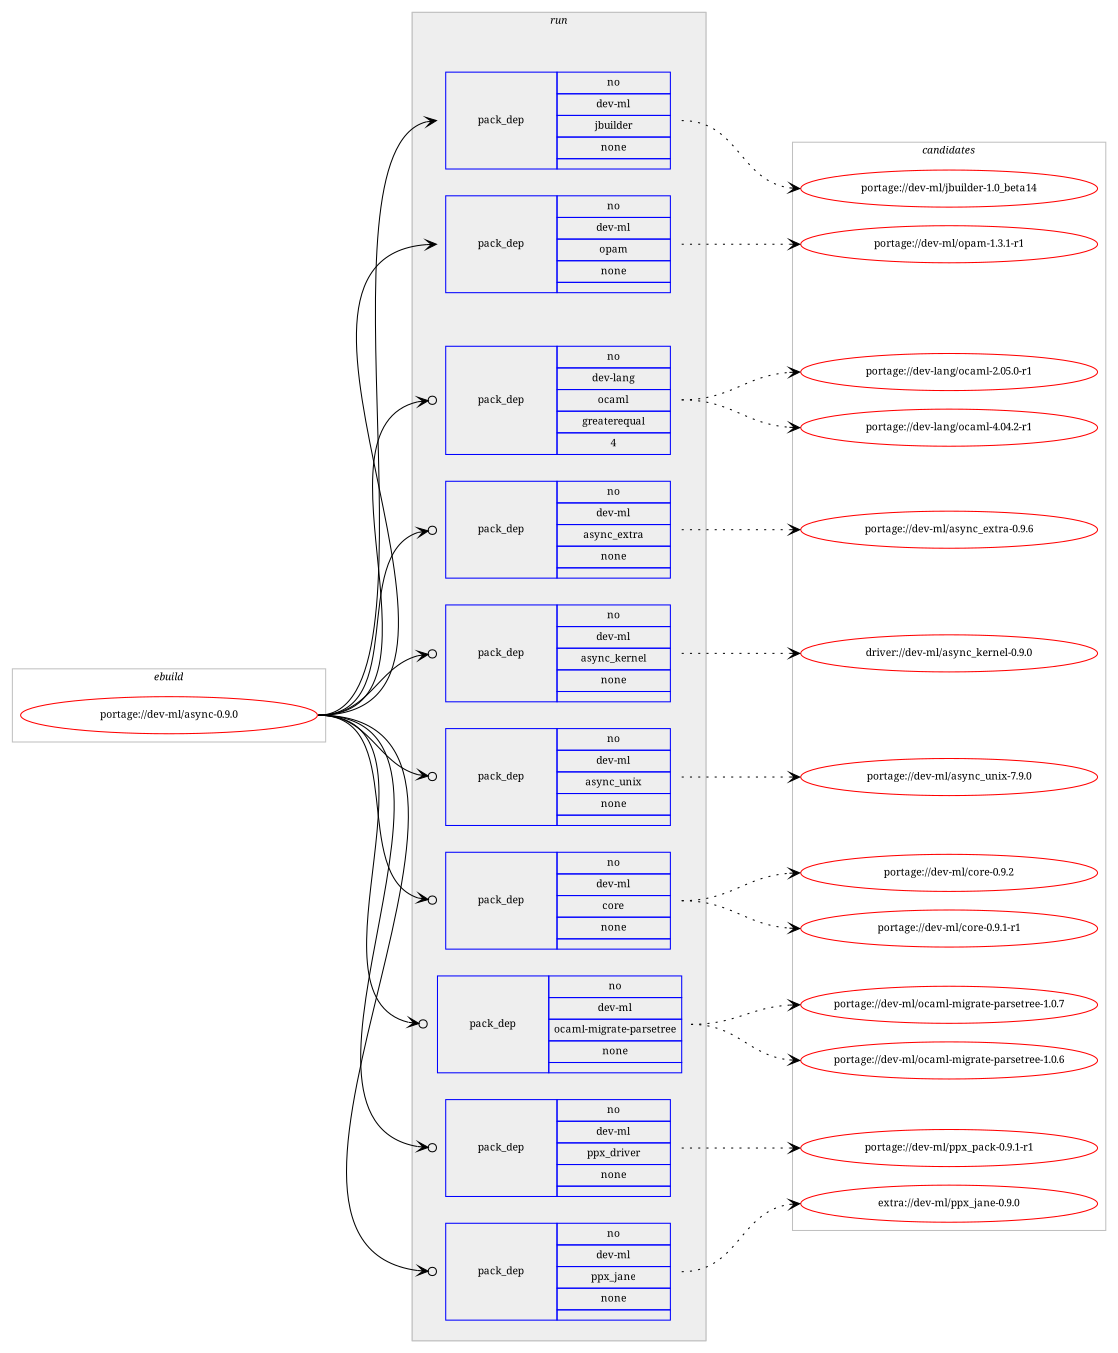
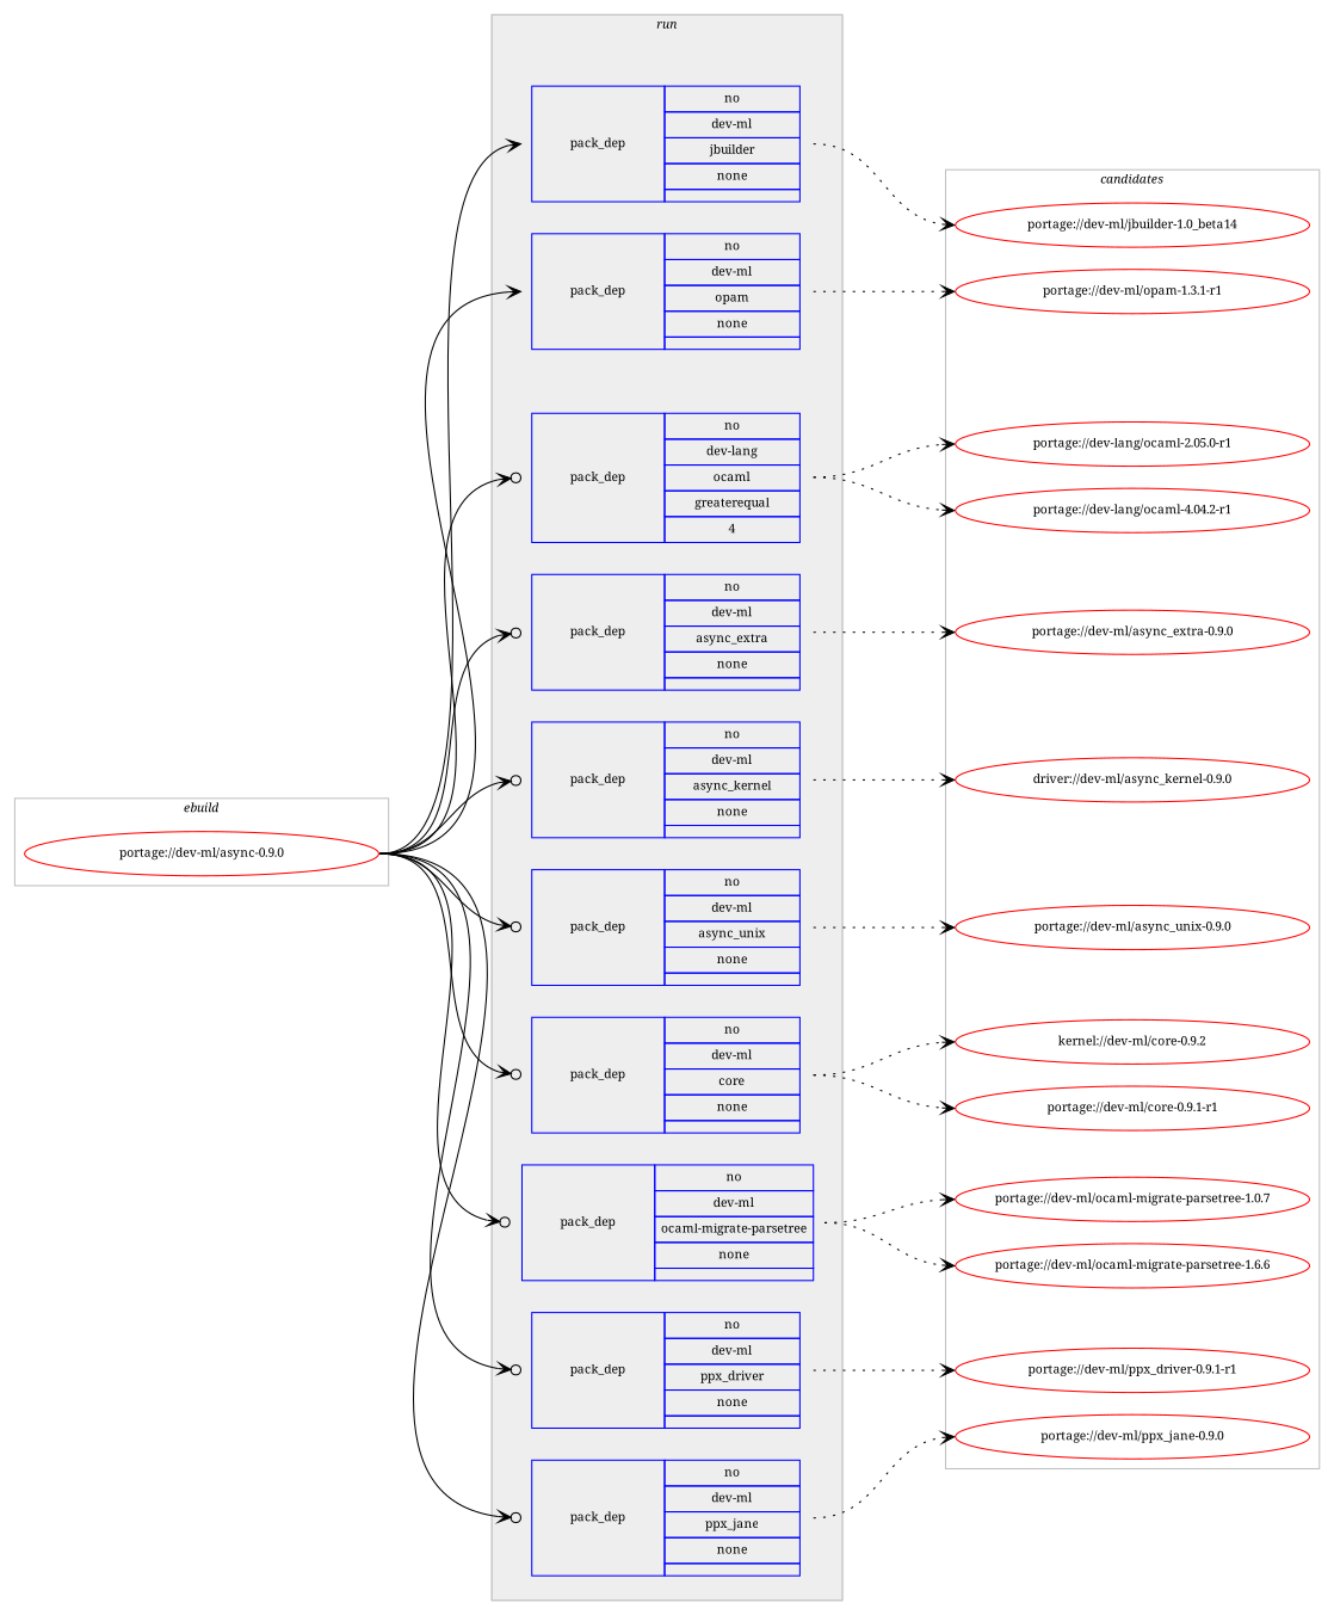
  digraph {
    compound=true
    concentrate=true
    fontname="Noto Serif"
    fontsize=10
    newrank=true
    rankdir=LR
    ranksep=1.5
    node [color=red fontname="Noto Serif" fontsize=10]
    edge [arrowhead=vee fontname="Noto Serif" headport=w style=dotted tailport=e weight=100]
    n1 [label="portage://dev-ml/async-0.9.0" width=4]
    n2 [color=blue label=<<TABLE BORDER="0" CELLBORDER="1" CELLSPACING="0" CELLPADDING="4" WIDTH="220"><TR><TD ROWSPAN="6" CELLPADDING="30">pack_dep</TD></TR><TR><TD WIDTH="110">no</TD></TR><TR><TD>dev-ml</TD></TR><TR><TD>jbuilder</TD></TR><TR><TD>none</TD></TR><TR><TD></TD></TR></TABLE>> shape=none]
    n3 [color=blue label=<<TABLE BORDER="0" CELLBORDER="1" CELLSPACING="0" CELLPADDING="4" WIDTH="220"><TR><TD ROWSPAN="6" CELLPADDING="30">pack_dep</TD></TR><TR><TD WIDTH="110">no</TD></TR><TR><TD>dev-ml</TD></TR><TR><TD>opam</TD></TR><TR><TD>none</TD></TR><TR><TD></TD></TR></TABLE>> shape=none]
    n4 [color=blue label=<<TABLE BORDER="0" CELLBORDER="1" CELLSPACING="0" CELLPADDING="4" WIDTH="220"><TR><TD ROWSPAN="6" CELLPADDING="30">pack_dep</TD></TR><TR><TD WIDTH="110">no</TD></TR><TR><TD>dev-lang</TD></TR><TR><TD>ocaml</TD></TR><TR><TD>greaterequal</TD></TR><TR><TD>4</TD></TR></TABLE>> shape=none]
    n5 [color=blue label=<<TABLE BORDER="0" CELLBORDER="1" CELLSPACING="0" CELLPADDING="4" WIDTH="220"><TR><TD ROWSPAN="6" CELLPADDING="30">pack_dep</TD></TR><TR><TD WIDTH="110">no</TD></TR><TR><TD>dev-ml</TD></TR><TR><TD>async_extra</TD></TR><TR><TD>none</TD></TR><TR><TD></TD></TR></TABLE>> shape=none]
    n6 [color=blue label=<<TABLE BORDER="0" CELLBORDER="1" CELLSPACING="0" CELLPADDING="4" WIDTH="220"><TR><TD ROWSPAN="6" CELLPADDING="30">pack_dep</TD></TR><TR><TD WIDTH="110">no</TD></TR><TR><TD>dev-ml</TD></TR><TR><TD>async_kernel</TD></TR><TR><TD>none</TD></TR><TR><TD></TD></TR></TABLE>> shape=none]
    n7 [color=blue label=<<TABLE BORDER="0" CELLBORDER="1" CELLSPACING="0" CELLPADDING="4" WIDTH="220"><TR><TD ROWSPAN="6" CELLPADDING="30">pack_dep</TD></TR><TR><TD WIDTH="110">no</TD></TR><TR><TD>dev-ml</TD></TR><TR><TD>async_unix</TD></TR><TR><TD>none</TD></TR><TR><TD></TD></TR></TABLE>> shape=none]
    n8 [color=blue label=<<TABLE BORDER="0" CELLBORDER="1" CELLSPACING="0" CELLPADDING="4" WIDTH="220"><TR><TD ROWSPAN="6" CELLPADDING="30">pack_dep</TD></TR><TR><TD WIDTH="110">no</TD></TR><TR><TD>dev-ml</TD></TR><TR><TD>core</TD></TR><TR><TD>none</TD></TR><TR><TD></TD></TR></TABLE>> shape=none]
    n9 [color=blue label=<<TABLE BORDER="0" CELLBORDER="1" CELLSPACING="0" CELLPADDING="4" WIDTH="220"><TR><TD ROWSPAN="6" CELLPADDING="30">pack_dep</TD></TR><TR><TD WIDTH="110">no</TD></TR><TR><TD>dev-ml</TD></TR><TR><TD>ocaml-migrate-parsetree</TD></TR><TR><TD>none</TD></TR><TR><TD></TD></TR></TABLE>> shape=none]
    n10 [color=blue label=<<TABLE BORDER="0" CELLBORDER="1" CELLSPACING="0" CELLPADDING="4" WIDTH="220"><TR><TD ROWSPAN="6" CELLPADDING="30">pack_dep</TD></TR><TR><TD WIDTH="110">no</TD></TR><TR><TD>dev-ml</TD></TR><TR><TD>ppx_driver</TD></TR><TR><TD>none</TD></TR><TR><TD></TD></TR></TABLE>> shape=none]
    n11 [color=blue label=<<TABLE BORDER="0" CELLBORDER="1" CELLSPACING="0" CELLPADDING="4" WIDTH="220"><TR><TD ROWSPAN="6" CELLPADDING="30">pack_dep</TD></TR><TR><TD WIDTH="110">no</TD></TR><TR><TD>dev-ml</TD></TR><TR><TD>ppx_jane</TD></TR><TR><TD>none</TD></TR><TR><TD></TD></TR></TABLE>> shape=none]
    n12 [label="portage://dev-ml/jbuilder-1.0_beta14" width=4]
    n13 [label="portage://dev-ml/opam-1.3.1-r1" width=4]
    n14 [label="portage://dev-lang/ocaml-4.04.2-r1" width=4]
    n15 [label="portage://dev-lang/ocaml-2.05.0-r1" width=4]
-   n16 [label="portage://dev-ml/async_extra-0.9.6" width=4]
+   n16 [label="portage://dev-ml/async_extra-0.9.0" width=4]
    n17 [label="driver://dev-ml/async_kernel-0.9.0" width=4]
-   n18 [label="portage://dev-ml/async_unix-7.9.0" width=4]
+   n18 [label="portage://dev-ml/async_unix-0.9.0" width=4]
    n19 [label="portage://dev-ml/core-0.9.1-r1" width=4]
-   n20 [label="portage://dev-ml/core-0.9.2" width=4]
-   n21 [label="portage://dev-ml/ppx_pack-0.9.1-r1" width=4]
-   n22 [label="portage://dev-ml/ocaml-migrate-parsetree-1.0.6" width=4]
+   n20 [label="kernel://dev-ml/core-0.9.2" width=4]
+   n21 [label="portage://dev-ml/ppx_driver-0.9.1-r1" width=4]
+   n22 [label="portage://dev-ml/ocaml-migrate-parsetree-1.6.6" width=4]
    n23 [label="portage://dev-ml/ocaml-migrate-parsetree-1.0.7" width=4]
-   n24 [label="extra://dev-ml/ppx_jane-0.9.0" width=4]
+   n24 [label="portage://dev-ml/ppx_jane-0.9.0" width=4]
    subgraph cluster_1 {
      color=gray
      label=<<i>ebuild</i>>
      rank=same
      n1
    }
    subgraph cluster_2 {
      color=gray
      label=<<i>dependencies</i>>
      subgraph cluster_3 {
        color=gray
        fillcolor="#eeeeee"
        label=<<i>compile</i>>
        style=filled
        subgraph sub_4 {
          color=gray
          fillcolor="#eeeeee"
          label=<<i>compile</i>>
          style=filled
          n2
        }
        subgraph sub_5 {
          color=gray
          fillcolor="#eeeeee"
          label=<<i>compile</i>>
          style=filled
          n3
        }
      }
      subgraph cluster_6 {
        color=gray
        fillcolor="#eeeeee"
        label=<<i>compile and run</i>>
        style=filled
        subgraph sub_7 {
          color=gray
          fillcolor="#eeeeee"
          label=<<i>compile and run</i>>
          style=filled
          n4
        }
        subgraph sub_8 {
          color=gray
          fillcolor="#eeeeee"
          label=<<i>compile and run</i>>
          style=filled
          n5
        }
        subgraph sub_9 {
          color=gray
          fillcolor="#eeeeee"
          label=<<i>compile and run</i>>
          style=filled
          n6
        }
        subgraph sub_10 {
          color=gray
          fillcolor="#eeeeee"
          label=<<i>compile and run</i>>
          style=filled
          n7
        }
        subgraph sub_11 {
          color=gray
          fillcolor="#eeeeee"
          label=<<i>compile and run</i>>
          style=filled
          n8
        }
        subgraph sub_12 {
          color=gray
          fillcolor="#eeeeee"
          label=<<i>compile and run</i>>
          style=filled
          n9
        }
        subgraph sub_13 {
          color=gray
          fillcolor="#eeeeee"
          label=<<i>compile and run</i>>
          style=filled
          n10
        }
        subgraph sub_14 {
          color=gray
          fillcolor="#eeeeee"
          label=<<i>compile and run</i>>
          style=filled
          n11
        }
      }
      subgraph cluster_15 {
        color=gray
        fillcolor="#eeeeee"
        label=<<i>run</i>>
        style=filled
      }
    }
    subgraph cluster_16 {
      color=gray
      label=<<i>candidates</i>>
      rank=same
      subgraph sub_17 {
        color=black
        label=<<i>candidates</i>>
        nodesep=1
        rank=same
        n12
      }
      subgraph sub_18 {
        color=black
        label=<<i>candidates</i>>
        nodesep=1
        rank=same
        n13
      }
      subgraph sub_19 {
        color=black
        label=<<i>candidates</i>>
        nodesep=1
        rank=same
        n14
        n15
      }
      subgraph sub_20 {
        color=black
        label=<<i>candidates</i>>
        nodesep=1
        rank=same
        n16
      }
      subgraph sub_21 {
        color=black
        label=<<i>candidates</i>>
        nodesep=1
        rank=same
        n17
      }
      subgraph sub_22 {
        color=black
        label=<<i>candidates</i>>
        nodesep=1
        rank=same
        n18
      }
      subgraph sub_23 {
        color=black
        label=<<i>candidates</i>>
        nodesep=1
        rank=same
        n19
        n20
      }
      subgraph sub_24 {
        color=black
        label=<<i>candidates</i>>
        nodesep=1
        rank=same
        n21
      }
      subgraph sub_25 {
        color=black
        label=<<i>candidates</i>>
        nodesep=1
        rank=same
        n22
        n23
      }
      subgraph sub_26 {
        color=black
        label=<<i>candidates</i>>
        nodesep=1
        rank=same
        n24
      }
    }
    n1 -> n2 [style=solid weight=20]
    n1 -> n3 [style=solid weight=20]
    n1 -> n4 [arrowhead=odotvee style=solid weight=20]
    n1 -> n5 [arrowhead=odotvee style=solid weight=20]
    n1 -> n6 [arrowhead=odotvee style=solid weight=20]
    n1 -> n7 [arrowhead=odotvee style=solid weight=20]
    n1 -> n8 [arrowhead=odotvee style=solid weight=20]
    n1 -> n9 [arrowhead=odotvee style=solid weight=20]
    n1 -> n10 [arrowhead=odotvee style=solid weight=20]
    n1 -> n11 [arrowhead=odotvee style=solid weight=20]
    n2 -> n12
    n3 -> n13
    n4 -> n14
    n4 -> n15
    n5 -> n16
    n6 -> n17
    n7 -> n18
    n8 -> n19
    n8 -> n20
    n9 -> n22
    n9 -> n23
    n10 -> n21
    n11 -> n24
  }
